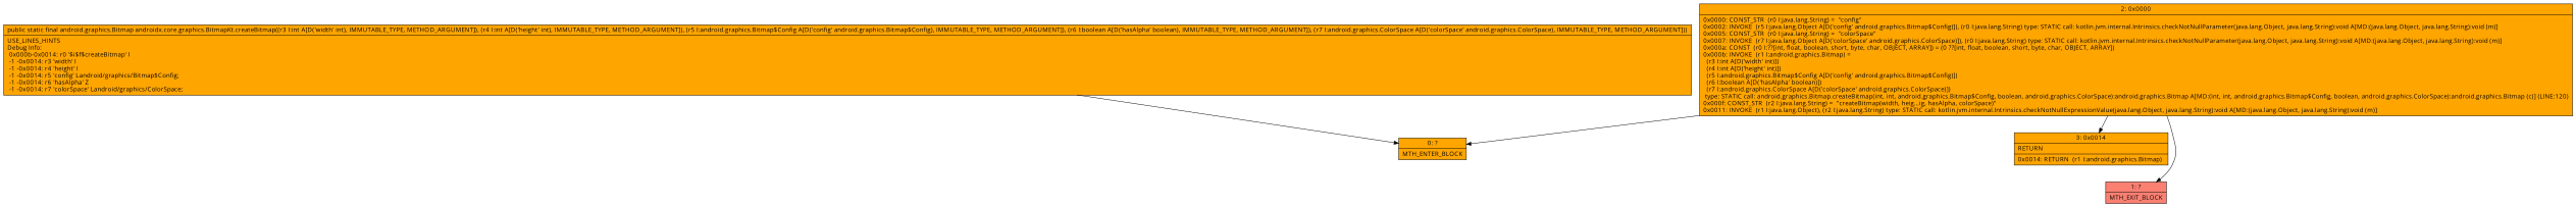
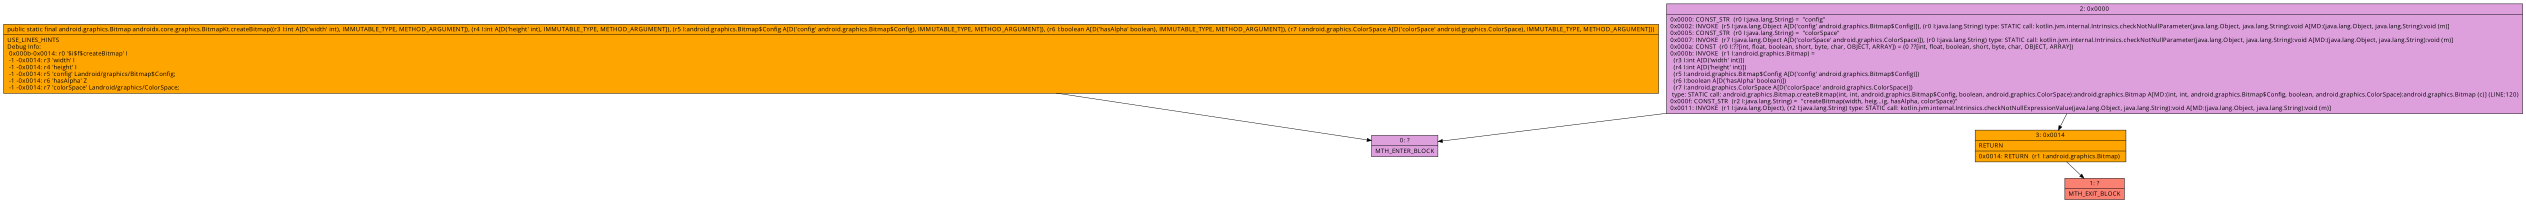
  digraph {
    fontname="Open Sans"
    node [fillcolor=plum fontname="Open Sans" shape=record style=filled]
    edge [fontname="Open Sans"]
-   n1 [fillcolor=orange label="{0\:\ ?|MTH_ENTER_BLOCK\l}"]
-   n2 [fillcolor=orange label="{2\:\ 0x0000|0x0000: CONST_STR  (r0 I:java.lang.String) =  \"config\" \l0x0002: INVOKE  (r5 I:java.lang.Object A[D('config' android.graphics.Bitmap$Config)]), (r0 I:java.lang.String) type: STATIC call: kotlin.jvm.internal.Intrinsics.checkNotNullParameter(java.lang.Object, java.lang.String):void A[MD:(java.lang.Object, java.lang.String):void (m)]\l0x0005: CONST_STR  (r0 I:java.lang.String) =  \"colorSpace\" \l0x0007: INVOKE  (r7 I:java.lang.Object A[D('colorSpace' android.graphics.ColorSpace)]), (r0 I:java.lang.String) type: STATIC call: kotlin.jvm.internal.Intrinsics.checkNotNullParameter(java.lang.Object, java.lang.String):void A[MD:(java.lang.Object, java.lang.String):void (m)]\l0x000a: CONST  (r0 I:??[int, float, boolean, short, byte, char, OBJECT, ARRAY]) = (0 ??[int, float, boolean, short, byte, char, OBJECT, ARRAY]) \l0x000b: INVOKE  (r1 I:android.graphics.Bitmap) = \l  (r3 I:int A[D('width' int)])\l  (r4 I:int A[D('height' int)])\l  (r5 I:android.graphics.Bitmap$Config A[D('config' android.graphics.Bitmap$Config)])\l  (r6 I:boolean A[D('hasAlpha' boolean)])\l  (r7 I:android.graphics.ColorSpace A[D('colorSpace' android.graphics.ColorSpace)])\l type: STATIC call: android.graphics.Bitmap.createBitmap(int, int, android.graphics.Bitmap$Config, boolean, android.graphics.ColorSpace):android.graphics.Bitmap A[MD:(int, int, android.graphics.Bitmap$Config, boolean, android.graphics.ColorSpace):android.graphics.Bitmap (c)] (LINE:120)\l0x000f: CONST_STR  (r2 I:java.lang.String) =  \"createBitmap(width, heig…ig, hasAlpha, colorSpace)\" \l0x0011: INVOKE  (r1 I:java.lang.Object), (r2 I:java.lang.String) type: STATIC call: kotlin.jvm.internal.Intrinsics.checkNotNullExpressionValue(java.lang.Object, java.lang.String):void A[MD:(java.lang.Object, java.lang.String):void (m)]\l}"]
+   n1 [label="{0\:\ ?|MTH_ENTER_BLOCK\l}"]
+   n2 [label="{2\:\ 0x0000|0x0000: CONST_STR  (r0 I:java.lang.String) =  \"config\" \l0x0002: INVOKE  (r5 I:java.lang.Object A[D('config' android.graphics.Bitmap$Config)]), (r0 I:java.lang.String) type: STATIC call: kotlin.jvm.internal.Intrinsics.checkNotNullParameter(java.lang.Object, java.lang.String):void A[MD:(java.lang.Object, java.lang.String):void (m)]\l0x0005: CONST_STR  (r0 I:java.lang.String) =  \"colorSpace\" \l0x0007: INVOKE  (r7 I:java.lang.Object A[D('colorSpace' android.graphics.ColorSpace)]), (r0 I:java.lang.String) type: STATIC call: kotlin.jvm.internal.Intrinsics.checkNotNullParameter(java.lang.Object, java.lang.String):void A[MD:(java.lang.Object, java.lang.String):void (m)]\l0x000a: CONST  (r0 I:??[int, float, boolean, short, byte, char, OBJECT, ARRAY]) = (0 ??[int, float, boolean, short, byte, char, OBJECT, ARRAY]) \l0x000b: INVOKE  (r1 I:android.graphics.Bitmap) = \l  (r3 I:int A[D('width' int)])\l  (r4 I:int A[D('height' int)])\l  (r5 I:android.graphics.Bitmap$Config A[D('config' android.graphics.Bitmap$Config)])\l  (r6 I:boolean A[D('hasAlpha' boolean)])\l  (r7 I:android.graphics.ColorSpace A[D('colorSpace' android.graphics.ColorSpace)])\l type: STATIC call: android.graphics.Bitmap.createBitmap(int, int, android.graphics.Bitmap$Config, boolean, android.graphics.ColorSpace):android.graphics.Bitmap A[MD:(int, int, android.graphics.Bitmap$Config, boolean, android.graphics.ColorSpace):android.graphics.Bitmap (c)] (LINE:120)\l0x000f: CONST_STR  (r2 I:java.lang.String) =  \"createBitmap(width, heig…ig, hasAlpha, colorSpace)\" \l0x0011: INVOKE  (r1 I:java.lang.Object), (r2 I:java.lang.String) type: STATIC call: kotlin.jvm.internal.Intrinsics.checkNotNullExpressionValue(java.lang.Object, java.lang.String):void A[MD:(java.lang.Object, java.lang.String):void (m)]\l}"]
    n3 [fillcolor=orange label="{3\:\ 0x0014|RETURN\l|0x0014: RETURN  (r1 I:android.graphics.Bitmap) \l}"]
    n4 [fillcolor=salmon label="{1\:\ ?|MTH_EXIT_BLOCK\l}"]
    n5 [fillcolor=orange label="{public static final android.graphics.Bitmap androidx.core.graphics.BitmapKt.createBitmap((r3 I:int A[D('width' int), IMMUTABLE_TYPE, METHOD_ARGUMENT]), (r4 I:int A[D('height' int), IMMUTABLE_TYPE, METHOD_ARGUMENT]), (r5 I:android.graphics.Bitmap$Config A[D('config' android.graphics.Bitmap$Config), IMMUTABLE_TYPE, METHOD_ARGUMENT]), (r6 I:boolean A[D('hasAlpha' boolean), IMMUTABLE_TYPE, METHOD_ARGUMENT]), (r7 I:android.graphics.ColorSpace A[D('colorSpace' android.graphics.ColorSpace), IMMUTABLE_TYPE, METHOD_ARGUMENT]))  | USE_LINES_HINTS\lDebug Info:\l  0x000b\-0x0014: r0 '$i$f$createBitmap' I\l  \-1 \-0x0014: r3 'width' I\l  \-1 \-0x0014: r4 'height' I\l  \-1 \-0x0014: r5 'config' Landroid\/graphics\/Bitmap$Config;\l  \-1 \-0x0014: r6 'hasAlpha' Z\l  \-1 \-0x0014: r7 'colorSpace' Landroid\/graphics\/ColorSpace;\l}"]
    n2 -> n1
    n2 -> n3
-   n2 -> n4
+   n3 -> n4
    n5 -> n1
  }
